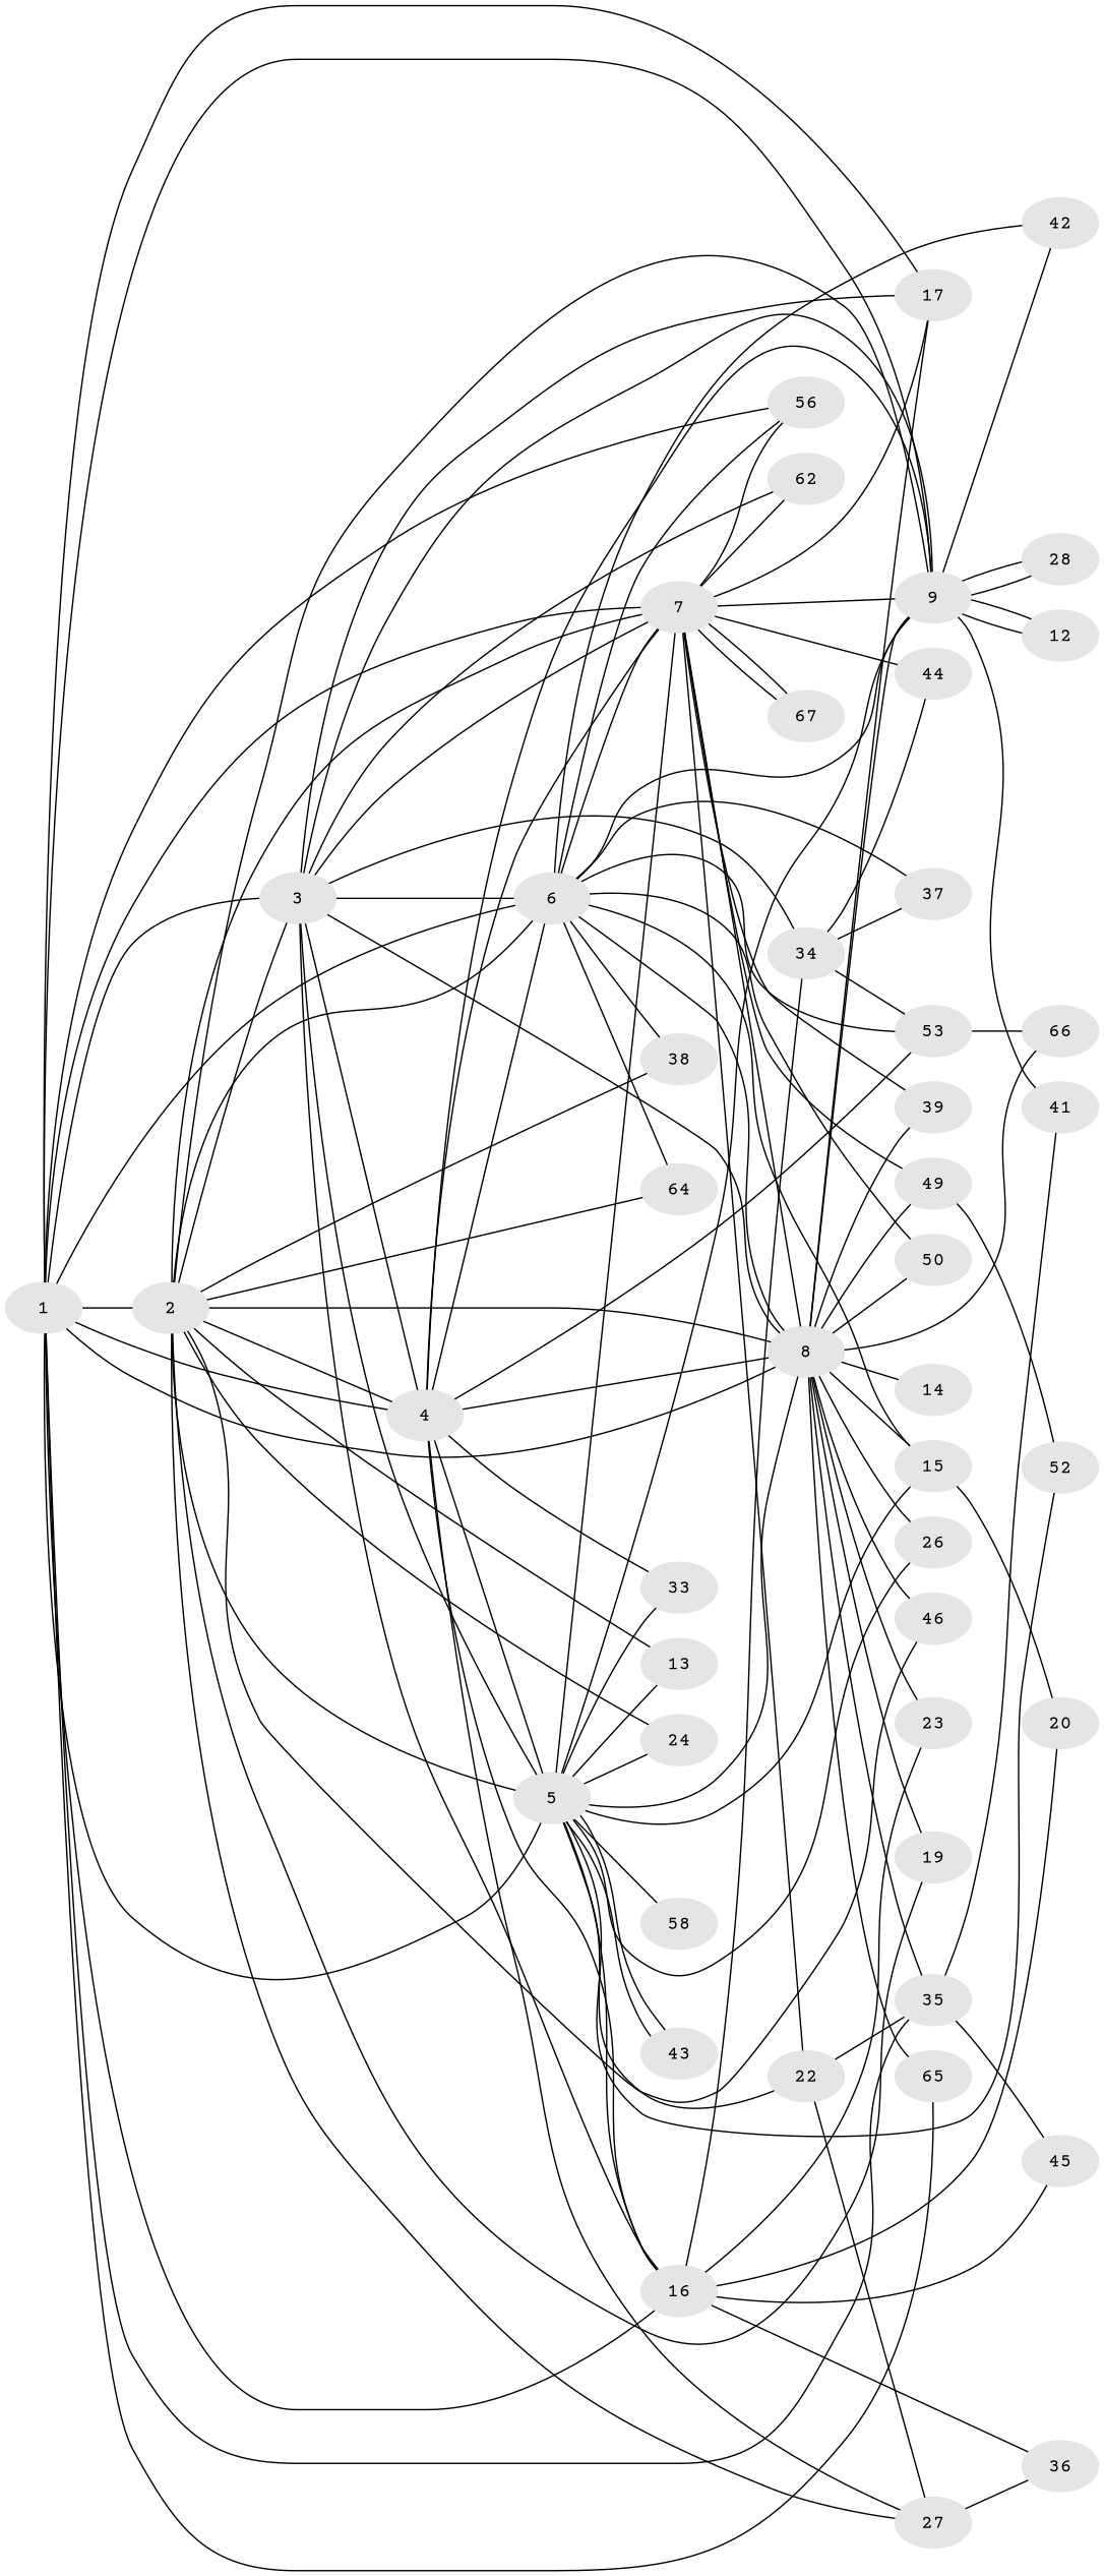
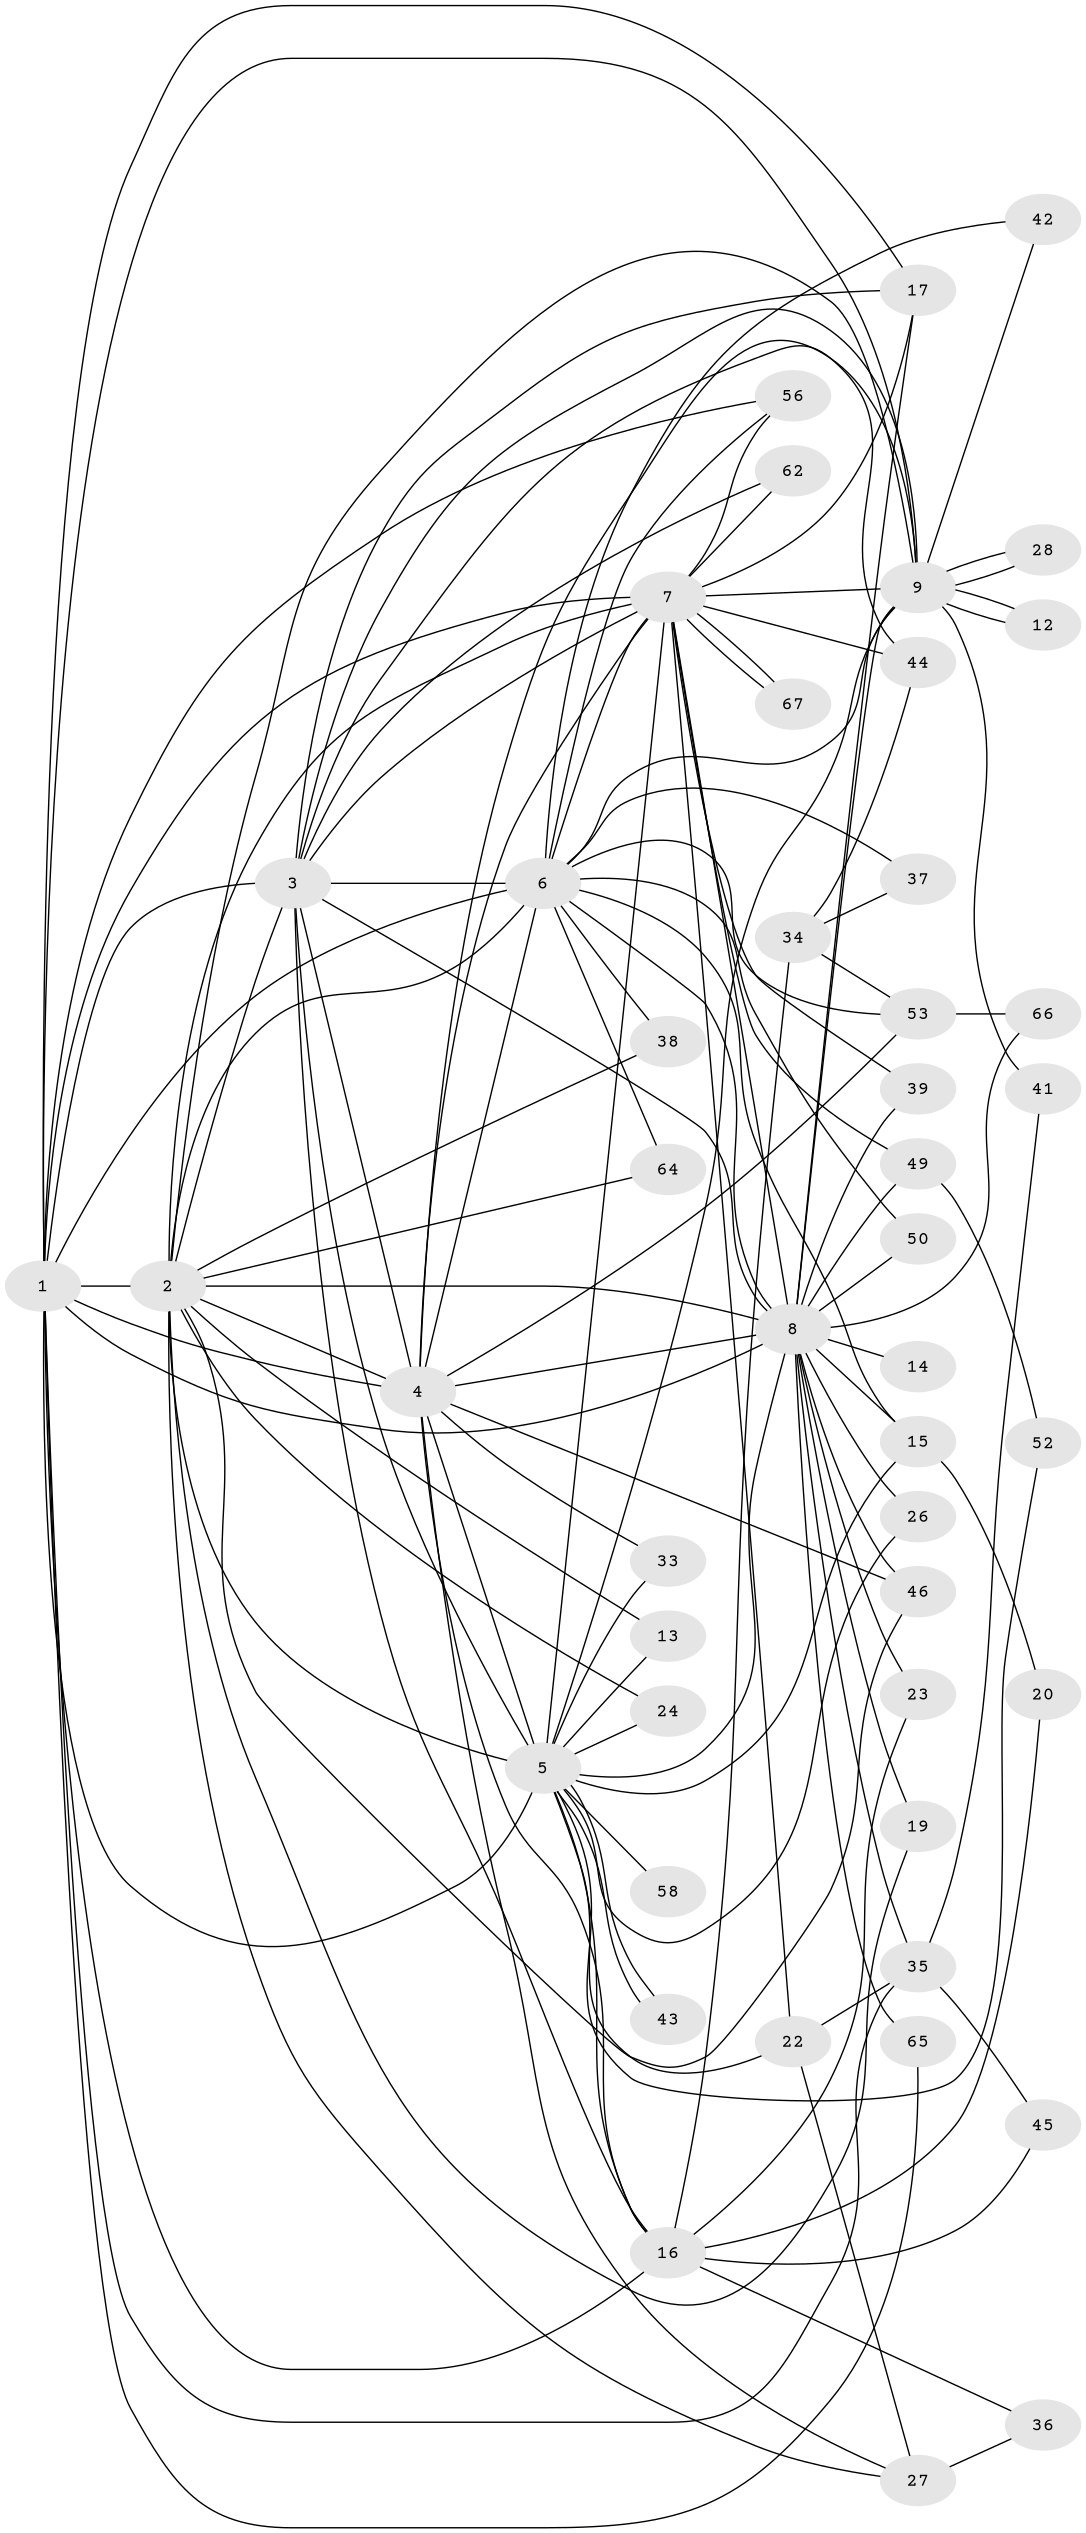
  graph {
    fontname="Courier Prime"
    rankdir=LR
    node [color=gray90 fontname="Courier Prime" style=filled]
    edge [fontname="Courier Prime"]
    1 [super="+18"]
    2 [super="+11"]
    3 [super="+32"]
    4 [super="+25"]
    5 [super="+29"]
    6 [super="+59"]
    7 [super="+54"]
    8 [super="+10"]
    9 [super="+21"]
    16 [super="+55"]
    17 [super="+30"]
    35 [super="+47"]
    56 [super="+60"]
    65
    13
    19
    24
    27 [super="+63"]
    38
    46 [super="+48"]
    64
    34
    62
    33
    53 [super="+57"]
    15 [super="+51"]
    22
    26
    43
    52
    58
    37
    42
    50
    39
    44
    49 [super="+61"]
    67
    14
    23
    66
    12
    28
    41
    20
    36
    45
    1 -- 2 [weight=2]
    1 -- 3
    1 -- 4
    1 -- 5
    1 -- 6
    1 -- 7
    1 -- 8 [weight=2]
    1 -- 9
    1 -- 16
    1 -- 17
    1 -- 35
    1 -- 56
    1 -- 65
    2 -- 3
    2 -- 4
    2 -- 5
    2 -- 6
    2 -- 7 [weight=2]
    2 -- 8 [weight=2]
    2 -- 9
    2 -- 13
    2 -- 19
    2 -- 24
    2 -- 27
    2 -- 38
    2 -- 46
    2 -- 64
    3 -- 4 [weight=2]
    3 -- 5
    3 -- 6
    3 -- 7
    3 -- 8 [weight=2]
    3 -- 9
    3 -- 16
    3 -- 17
-   3 -- 34
+   3 -- 44
    3 -- 62
    4 -- 5
    4 -- 6
    4 -- 7
    4 -- 8 [weight=2]
    4 -- 9
    4 -- 16
    4 -- 27
+   4 -- 46
    4 -- 33
    4 -- 53
    5 -- 7
    5 -- 8 [weight=2]
    5 -- 9
    5 -- 16
    5 -- 13
    5 -- 24
    5 -- 33
    5 -- 15
    5 -- 22
    5 -- 26
    5 -- 43
    5 -- 43
    5 -- 52
    5 -- 58
    6 -- 7
    6 -- 8 [weight=2]
    6 -- 9
    6 -- 56
    6 -- 38
    6 -- 64
    6 -- 53
    6 -- 15
    6 -- 37
    6 -- 42
    6 -- 50 [weight=2]
    7 -- 8 [weight=2]
    7 -- 9 [weight=2]
    7 -- 17
    7 -- 56
    7 -- 62
    7 -- 22
    7 -- 39
    7 -- 44
    7 -- 49
    7 -- 67
    7 -- 67
    8 -- 9 [weight=3]
    8 -- 17
    8 -- 35
    8 -- 65
    8 -- 19
    8 -- 46
    8 -- 15
    8 -- 26
    8 -- 50
    8 -- 39
    8 -- 49 [weight=2]
    8 -- 14 [weight=2]
    8 -- 23
    8 -- 66
    9 -- 42
    9 -- 12
    9 -- 12
    9 -- 28
    9 -- 28
    9 -- 41
    16 -- 34
    16 -- 23
    16 -- 20
    16 -- 36
    16 -- 45
    35 -- 41
    35 -- 45
    27 -- 36
    34 -- 53
    34 -- 37
    34 -- 44
    53 -- 66
    15 -- 20
    22 -- 35
    22 -- 27
    49 -- 52
  }
